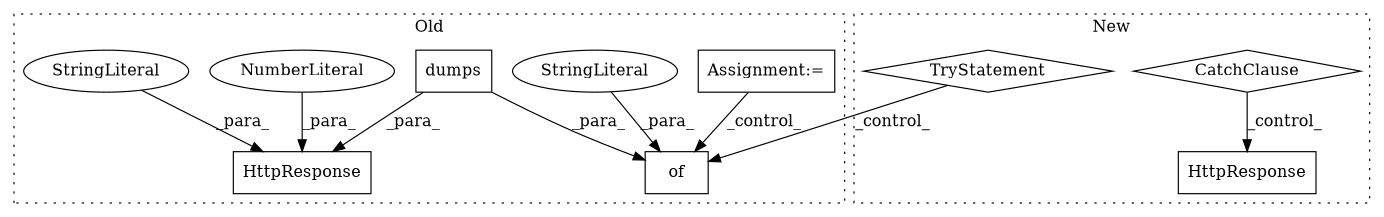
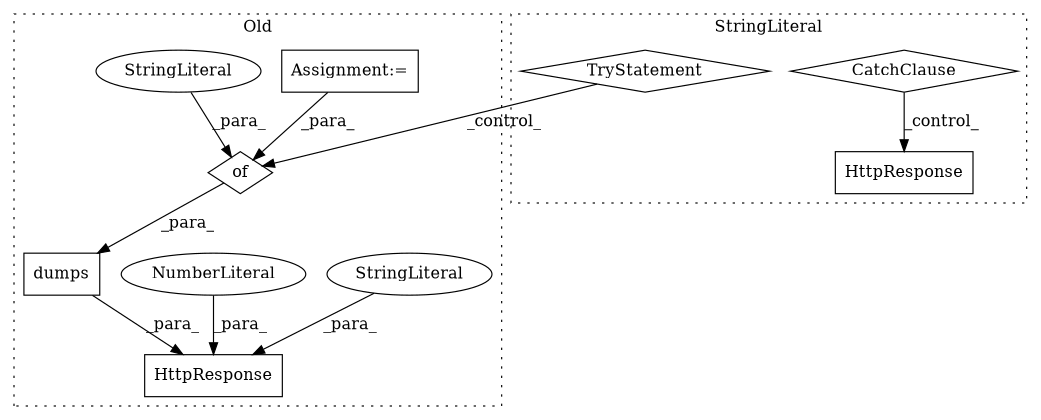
  digraph {
    fontname="DejaVu Serif"
    node [a=32 fontname="DejaVu Serif" l="13,1" shape=box]
    edge [fontname="DejaVu Serif"]
    n1 [l="6,1" label=dumps s="2096,2123"]
    n2 [label=HttpResponse s="2078,2147"]
    n3 [a=45 l=18 label=StringLiteral s=2125 shape=ellipse]
    n4 [a=7 l=5 label="Assignment:=" s=1693]
    n5 [a=34 l=3 label=NumberLiteral s=2144 shape=ellipse]
-   n6 [l="3,1" label=of s="2106,2122"]
+   n6 [l="3,1" label=of s="2106,2122" shape=diamond]
    n7 [a=45 l=6 label=StringLiteral s=2109 shape=ellipse]
    n8 [label=HttpResponse s="5372,5428"]
    n9 [a=12 l="11,2" label=CatchClause s="5269,5305" shape=diamond]
    n10 [a=54 l=4 label=TryStatement s=4594 shape=diamond]
    subgraph cluster_1 {
      label=Old
      style=dotted
      n1
      n2
      n3
      n4
      n5
      n6
      n7
    }
    subgraph cluster_2 {
-     label=New
+     label=StringLiteral
      style=dotted
      n8
      n9
      n10
    }
    n1 -> n2 [label=_para_]
    n3 -> n2 [label=_para_]
-   n4 -> n6 [label=_control_]
+   n4 -> n6 [label=_para_]
    n5 -> n2 [label=_para_]
-   n1 -> n6 [label=_para_]
+   n6 -> n1 [label=_para_]
    n7 -> n6 [label=_para_]
    n9 -> n8 [label=_control_]
    n10 -> n6 [label=_control_]
  }
